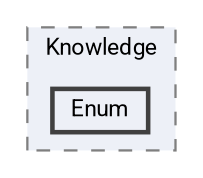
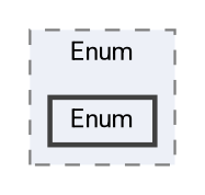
  digraph {
    compound=true
    fontname=Roboto
    n1 [color=grey25 fillcolor="#edf0f7" fontname=Roboto fontsize=10 height=0.2 label=Enum shape=box style="filled,bold" width=0.4]
    subgraph cluster_1 {
      bgcolor="#edf0f7"
      fontsize=10
-     label=Knowledge
+     label=Enum
      pencolor=grey50
      style="filled,dashed"
      n1
    }
  }
